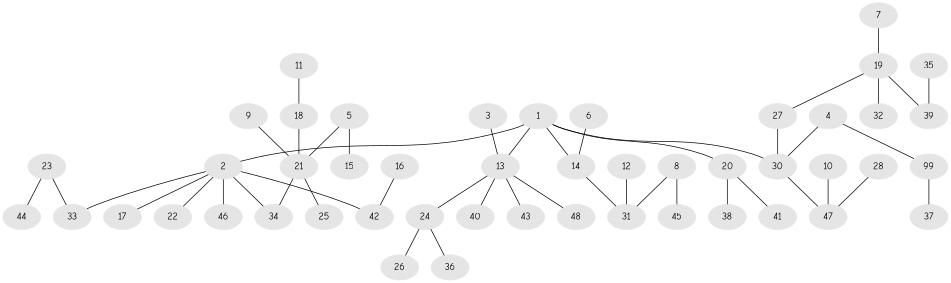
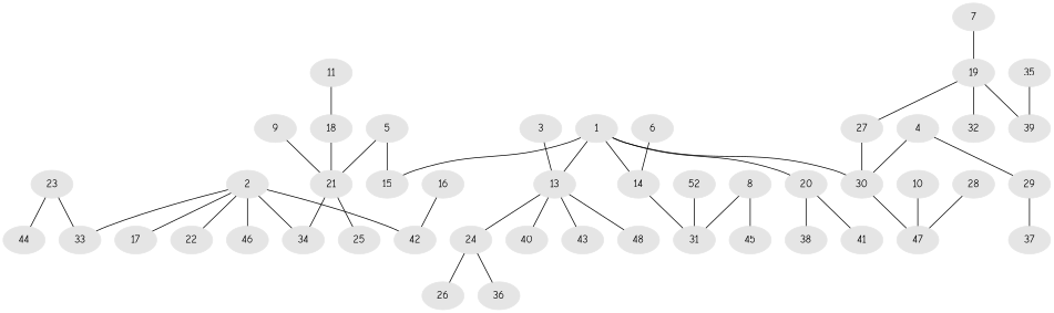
  graph {
    fontname="Comic Neue"
    node [color=gray90 fontname="Comic Neue" style=filled]
    edge [fontname="Comic Neue" weight=1.0]
    1
    2
    13
    14
    20
    30
    17
    22
    33
    34
    42
    46
    24
    40
    43
    48
    31
    38
    41
    47
    3
    4
-   29 [label=99]
+   29
    37
    5
    15
    21
    25
    6
    7
    19
    27
    32
    39
    8
    45
    9
    10
    11
    18
-   12
+   12 [label=52]
    26
    36
    16
    23
    44
    28
    35
-   1 -- 2
+   1 -- 15
    1 -- 13
    1 -- 14
    1 -- 20
    1 -- 30
    2 -- 17
    2 -- 22
    2 -- 33
    2 -- 34
    2 -- 42
    2 -- 46
    13 -- 24
    13 -- 40
    13 -- 43
    13 -- 48
    14 -- 31
    20 -- 38
    20 -- 41
    30 -- 47
    24 -- 26
    24 -- 36
    3 -- 13
    4 -- 30
    4 -- 29
    29 -- 37
    5 -- 15
    5 -- 21
    21 -- 34
    21 -- 25
    6 -- 14
    7 -- 19
    19 -- 27
    19 -- 32
    19 -- 39
    27 -- 30
    8 -- 31
    8 -- 45
    9 -- 21
    10 -- 47
    11 -- 18
    18 -- 21
    12 -- 31
    16 -- 42
    23 -- 33
    23 -- 44
    28 -- 47
    35 -- 39
  }
